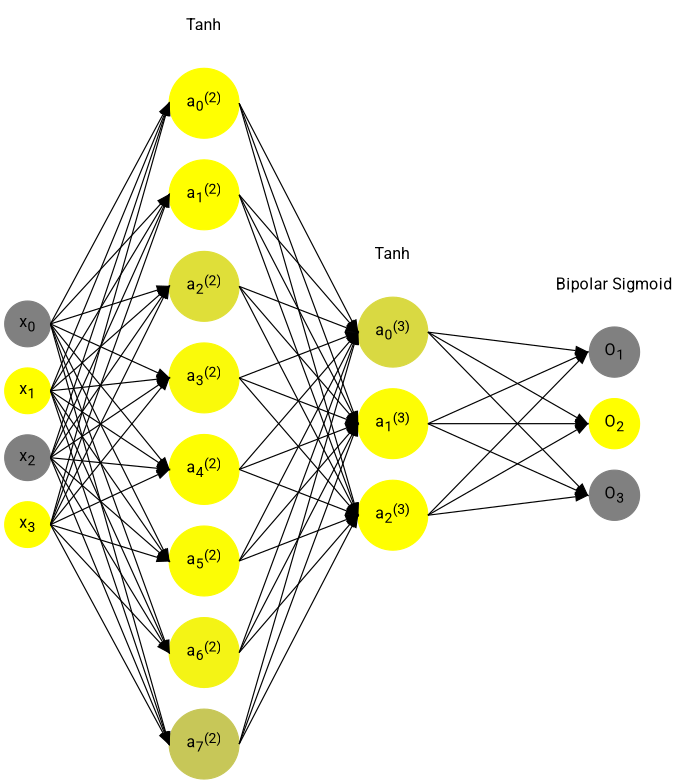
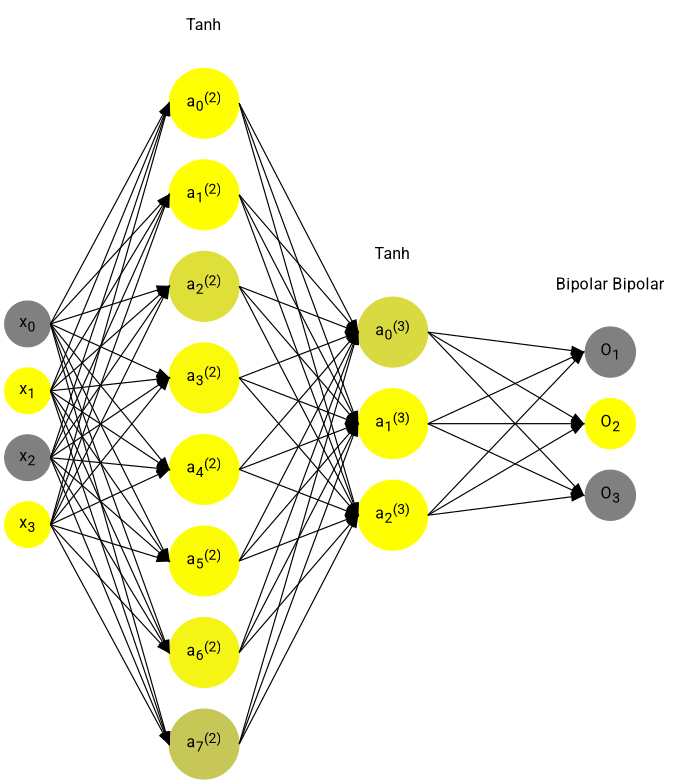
  digraph {
    rankdir=LR
    ranksep=1.4
    splines=false
    fontname=Roboto
    node [color="0.1667, 0.0, 0.5" fillcolor="0.1667, 0.0, 0.5" shape=circle style=filled fontname=Roboto]
    edge [headport=w style=solid tailport=e fontname=Roboto]
    n1 [label=<x<sub>0</sub>>]
    n2 [color="0.1667, 1.0, 1.0" fillcolor="0.1667, 1.0, 1.0" label=<x<sub>1</sub>>]
    n3 [label=<x<sub>2</sub>>]
    n4 [color="0.1667, 1.0, 1.0" fillcolor="0.1667, 1.0, 1.0" label=<x<sub>3</sub>>]
    n5 [color="0.1667, 0.993158, 0.996579" fillcolor="0.1667, 0.993158, 0.996579" label=<a<sub>0</sub><sup>(2)</sup>>]
    n6 [color="0.1667, 0.996301, 0.998151" fillcolor="0.1667, 0.996301, 0.998151" label=<a<sub>1</sub><sup>(2)</sup>>]
    n7 [color="0.1667, 0.743045, 0.871522" fillcolor="0.1667, 0.743045, 0.871522" label=<a<sub>2</sub><sup>(2)</sup>>]
    n8 [color="0.1667, 0.958180, 0.979090" fillcolor="0.1667, 0.958180, 0.979090" label=<a<sub>3</sub><sup>(2)</sup>>]
    n9 [color="0.1667, 0.989691, 0.994845" fillcolor="0.1667, 0.989691, 0.994845" label=<a<sub>4</sub><sup>(2)</sup>>]
    n10 [color="0.1667, 0.976651, 0.988325" fillcolor="0.1667, 0.976651, 0.988325" label=<a<sub>5</sub><sup>(2)</sup>>]
    n11 [color="0.1667, 0.910780, 0.955390" fillcolor="0.1667, 0.910780, 0.955390" label=<a<sub>6</sub><sup>(2)</sup>>]
    n12 [color="0.1667, 0.558782, 0.779391" fillcolor="0.1667, 0.558782, 0.779391" label=<a<sub>7</sub><sup>(2)</sup>>]
    n13 [color="0.1667, 0.695703, 0.847851" fillcolor="0.1667, 0.695703, 0.847851" label=<a<sub>0</sub><sup>(3)</sup>>]
    n14 [color="0.1667, 0.980263, 0.990131" fillcolor="0.1667, 0.980263, 0.990131" label=<a<sub>1</sub><sup>(3)</sup>>]
    n15 [color="0.1667, 0.999983, 0.999991" fillcolor="0.1667, 0.999983, 0.999991" label=<a<sub>2</sub><sup>(3)</sup>>]
    n16 [label=<O<sub>1</sub>>]
    n17 [color="0.1667, 1.0, 1.0" fillcolor="0.1667, 1.0, 1.0" label=<O<sub>2</sub>>]
    n18 [label=<O<sub>3</sub>>]
    n19 [label=Tanh shape=plaintext color="" fillcolor="" style=""]
    n20 [label=Tanh shape=plaintext color="" fillcolor="" style=""]
-   n21 [label="Bipolar Sigmoid" shape=plaintext color="" fillcolor="" style=""]
+   n21 [label="Bipolar Bipolar" shape=plaintext color="" fillcolor="" style=""]
    subgraph sub_1 {
      n1
    }
    subgraph sub_2 {
      n2
    }
    subgraph sub_3 {
      n3
    }
    subgraph sub_4 {
      n4
    }
    subgraph sub_5 {
      n5
    }
    subgraph sub_6 {
      n6
    }
    subgraph sub_7 {
      n7
    }
    subgraph sub_8 {
      n8
    }
    subgraph sub_9 {
      n9
    }
    subgraph sub_10 {
      n10
    }
    subgraph sub_11 {
      n11
    }
    subgraph sub_12 {
      n12
    }
    subgraph sub_13 {
      n13
    }
    subgraph sub_14 {
      n14
    }
    subgraph sub_15 {
      n15
    }
    subgraph sub_16 {
      n16
    }
    subgraph sub_17 {
      n17
    }
    subgraph sub_18 {
      n18
    }
    subgraph sub_19 {
      rank=same
      n1
      n2
      n3
      n4
    }
    subgraph sub_20 {
      rank=same
      n5
      n6
      n7
      n8
      n9
      n10
      n11
      n12
    }
    subgraph sub_21 {
      rank=same
      n13
      n14
      n15
    }
    subgraph sub_22 {
      rank=same
      n16
      n17
      n18
    }
    subgraph sub_23 {
      rank=same
      n5
      n19
    }
    subgraph sub_24 {
      rank=same
      n13
      n20
    }
    subgraph sub_25 {
      rank=same
      n16
      n21
    }
    n1 -> n2 [style=invis]
    n1 -> n5
    n1 -> n6
    n1 -> n7
    n1 -> n8
    n1 -> n9
    n1 -> n10
    n1 -> n11
    n1 -> n12
    n2 -> n3 [style=invis]
    n2 -> n5
    n2 -> n6
    n2 -> n7
    n2 -> n8
    n2 -> n9
    n2 -> n10
    n2 -> n11
    n2 -> n12
    n3 -> n4 [style=invis]
    n3 -> n5
    n3 -> n6
    n3 -> n7
    n3 -> n8
    n3 -> n9
    n3 -> n10
    n3 -> n11
    n3 -> n12
    n4 -> n5
    n4 -> n6
    n4 -> n7
    n4 -> n8
    n4 -> n9
    n4 -> n10
    n4 -> n11
    n4 -> n12
    n5 -> n6 [style=invis]
    n5 -> n13
    n5 -> n14
    n5 -> n15
    n6 -> n7 [style=invis]
    n6 -> n13
    n6 -> n14
    n6 -> n15
    n7 -> n8 [style=invis]
    n7 -> n13
    n7 -> n14
    n7 -> n15
    n8 -> n9 [style=invis]
    n8 -> n13
    n8 -> n14
    n8 -> n15
    n9 -> n10 [style=invis]
    n9 -> n13
    n9 -> n14
    n9 -> n15
    n10 -> n11 [style=invis]
    n10 -> n13
    n10 -> n14
    n10 -> n15
    n11 -> n12 [style=invis]
    n11 -> n13
    n11 -> n14
    n11 -> n15
    n12 -> n13
    n12 -> n14
    n12 -> n15
    n13 -> n14 [style=invis]
    n13 -> n16
    n13 -> n17
    n13 -> n18
    n14 -> n15 [style=invis]
    n14 -> n16
    n14 -> n17
    n14 -> n18
    n15 -> n16
    n15 -> n17
    n15 -> n18
    n16 -> n17 [style=invis]
    n17 -> n18 [style=invis]
    n19 -> n5 [style=invis]
    n20 -> n13 [style=invis]
    n21 -> n16 [style=invis]
  }
